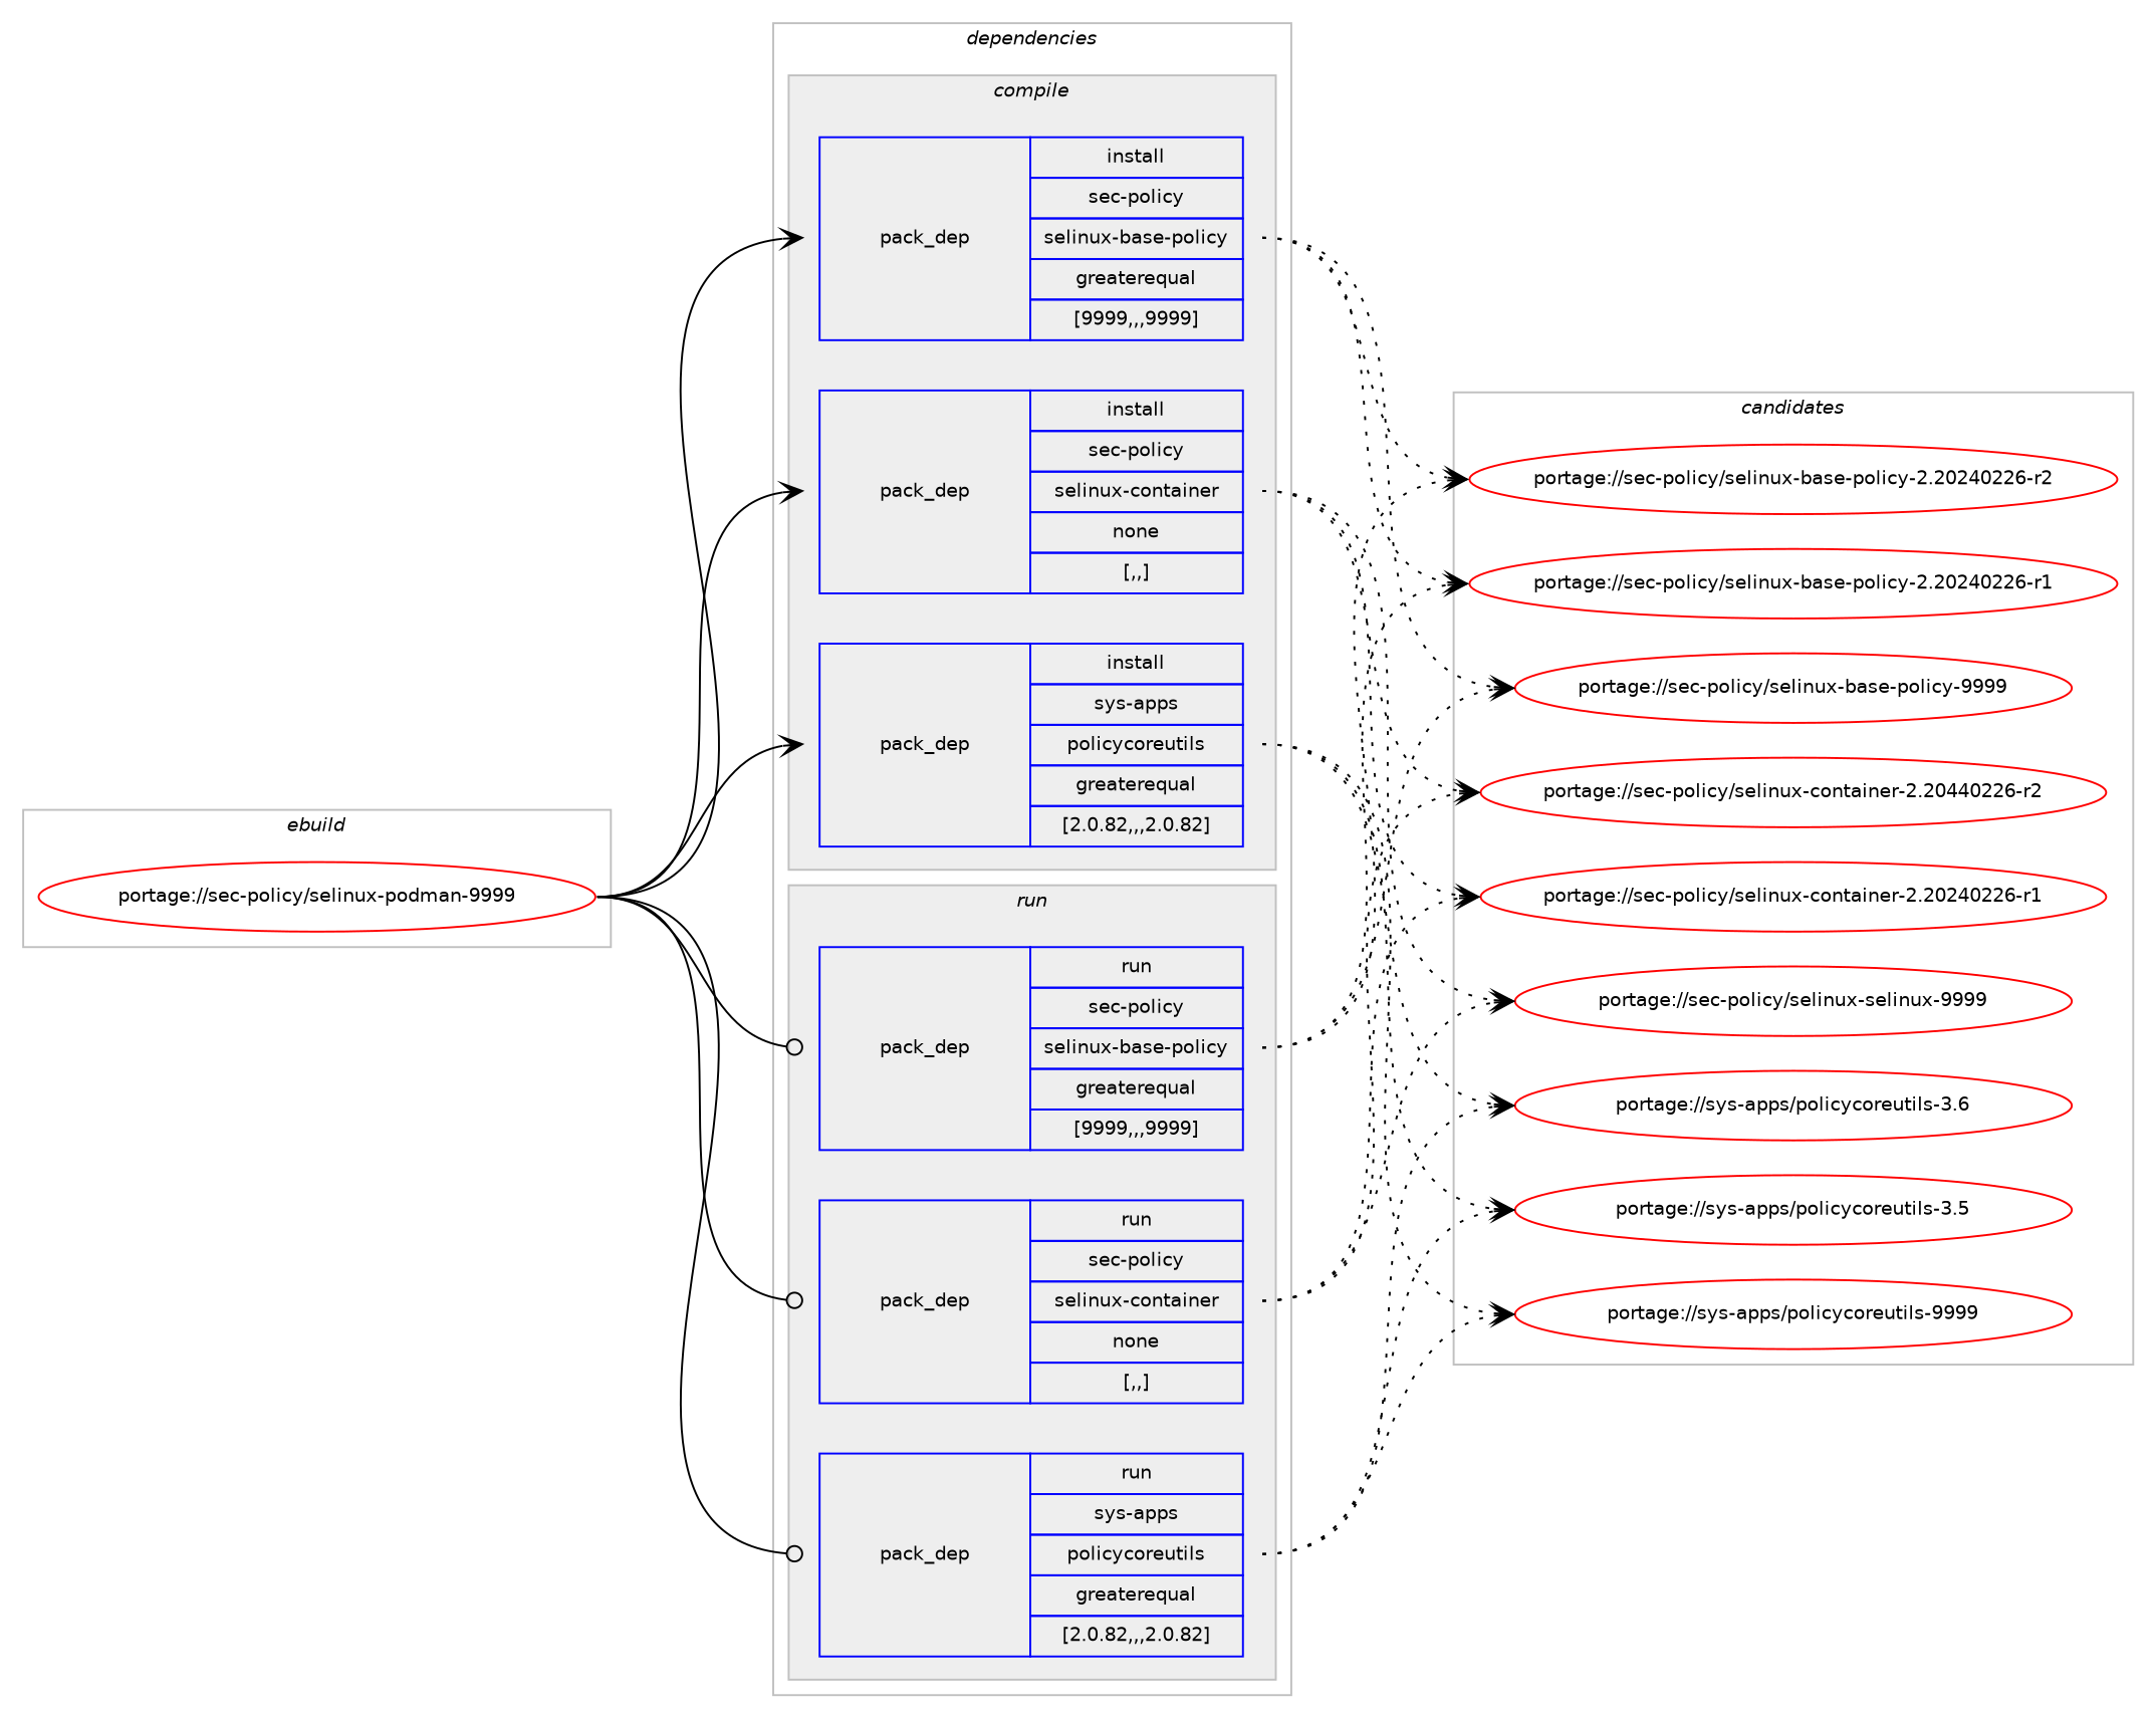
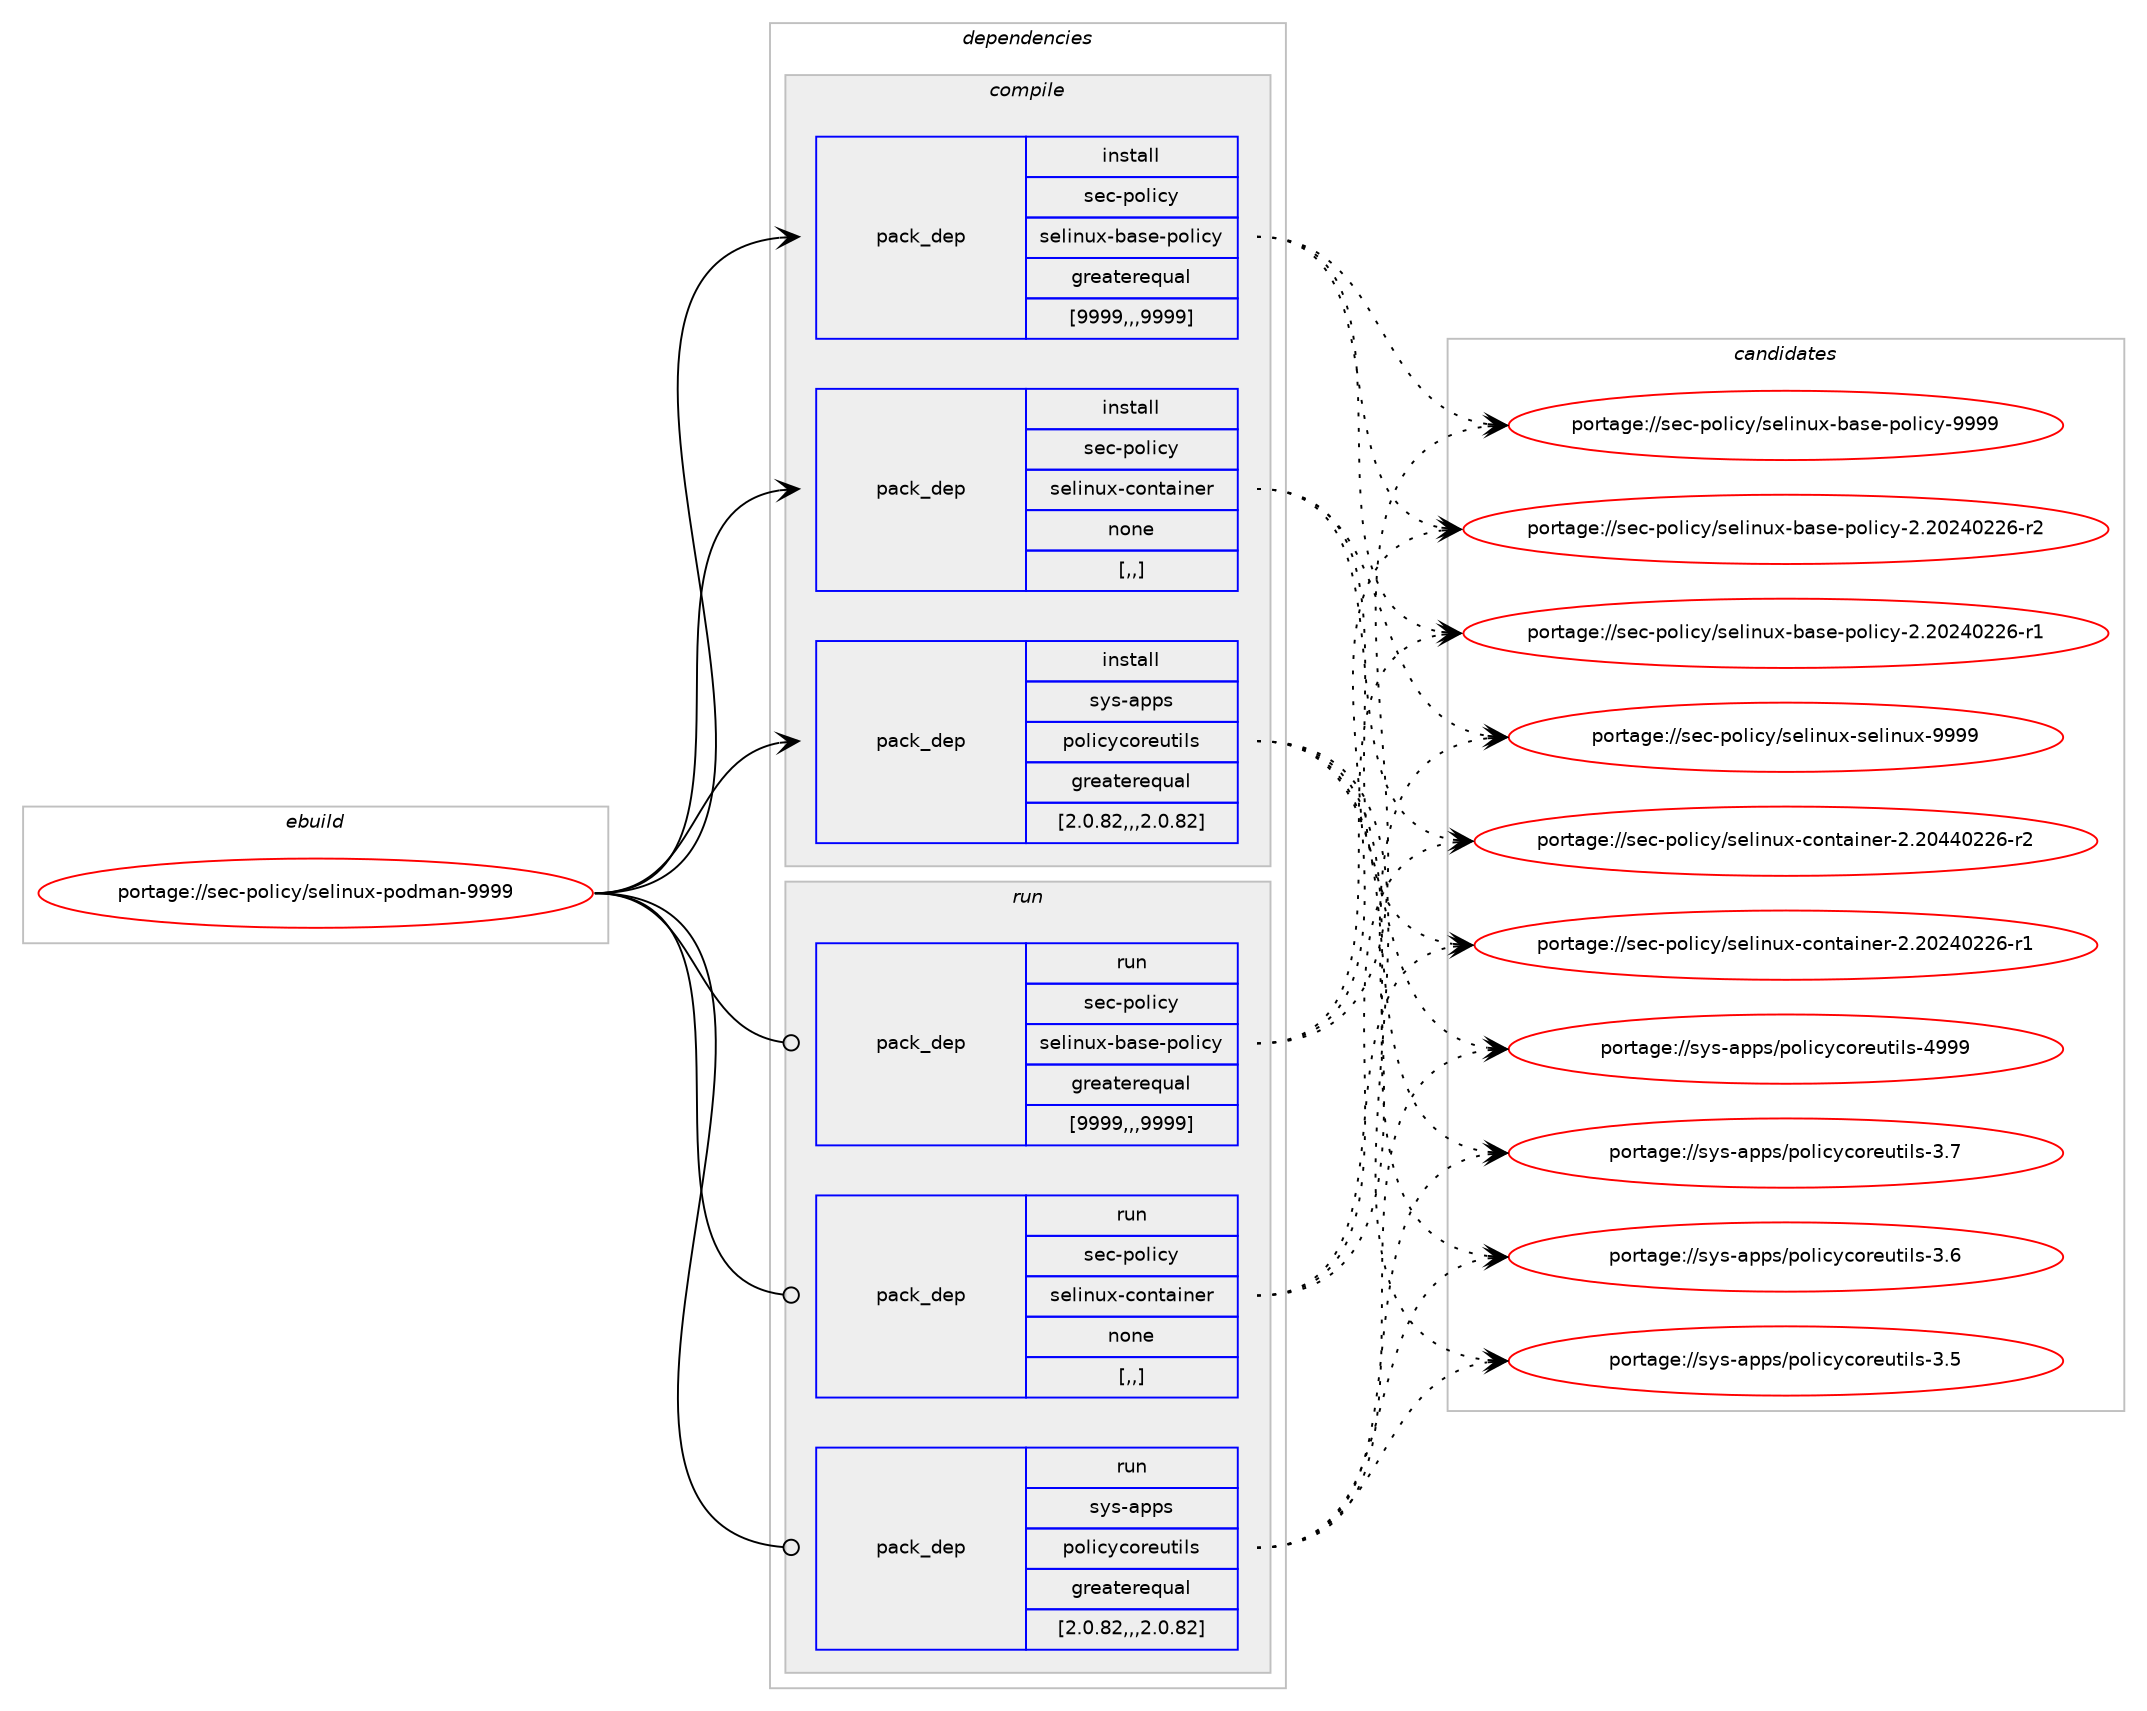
  digraph {
    compound=true
    concentrate=true
    fontname=Helvetica
    fontsize=10
    newrank=true
    rankdir=LR
    ranksep=1.5
    node [color=red fontname=Helvetica fontsize=10]
    edge [arrowhead=vee headport=w style=dotted tailport=e weight=100]
    n1 [label="portage://sec-policy/selinux-podman-9999" width=4]
    n2 [color=blue label=<<TABLE BORDER="0" CELLBORDER="1" CELLSPACING="0" CELLPADDING="4" WIDTH="220"><TR><TD ROWSPAN="6" CELLPADDING="30">pack_dep</TD></TR><TR><TD WIDTH="110">install</TD></TR><TR><TD>sec-policy</TD></TR><TR><TD>selinux-base-policy</TD></TR><TR><TD>greaterequal</TD></TR><TR><TD>[9999,,,9999]</TD></TR></TABLE>> shape=none]
    n3 [color=blue label=<<TABLE BORDER="0" CELLBORDER="1" CELLSPACING="0" CELLPADDING="4" WIDTH="220"><TR><TD ROWSPAN="6" CELLPADDING="30">pack_dep</TD></TR><TR><TD WIDTH="110">install</TD></TR><TR><TD>sec-policy</TD></TR><TR><TD>selinux-container</TD></TR><TR><TD>none</TD></TR><TR><TD>[,,]</TD></TR></TABLE>> shape=none]
    n4 [color=blue label=<<TABLE BORDER="0" CELLBORDER="1" CELLSPACING="0" CELLPADDING="4" WIDTH="220"><TR><TD ROWSPAN="6" CELLPADDING="30">pack_dep</TD></TR><TR><TD WIDTH="110">install</TD></TR><TR><TD>sys-apps</TD></TR><TR><TD>policycoreutils</TD></TR><TR><TD>greaterequal</TD></TR><TR><TD>[2.0.82,,,2.0.82]</TD></TR></TABLE>> shape=none]
    n5 [color=blue label=<<TABLE BORDER="0" CELLBORDER="1" CELLSPACING="0" CELLPADDING="4" WIDTH="220"><TR><TD ROWSPAN="6" CELLPADDING="30">pack_dep</TD></TR><TR><TD WIDTH="110">run</TD></TR><TR><TD>sec-policy</TD></TR><TR><TD>selinux-base-policy</TD></TR><TR><TD>greaterequal</TD></TR><TR><TD>[9999,,,9999]</TD></TR></TABLE>> shape=none]
    n6 [color=blue label=<<TABLE BORDER="0" CELLBORDER="1" CELLSPACING="0" CELLPADDING="4" WIDTH="220"><TR><TD ROWSPAN="6" CELLPADDING="30">pack_dep</TD></TR><TR><TD WIDTH="110">run</TD></TR><TR><TD>sec-policy</TD></TR><TR><TD>selinux-container</TD></TR><TR><TD>none</TD></TR><TR><TD>[,,]</TD></TR></TABLE>> shape=none]
    n7 [color=blue label=<<TABLE BORDER="0" CELLBORDER="1" CELLSPACING="0" CELLPADDING="4" WIDTH="220"><TR><TD ROWSPAN="6" CELLPADDING="30">pack_dep</TD></TR><TR><TD WIDTH="110">run</TD></TR><TR><TD>sys-apps</TD></TR><TR><TD>policycoreutils</TD></TR><TR><TD>greaterequal</TD></TR><TR><TD>[2.0.82,,,2.0.82]</TD></TR></TABLE>> shape=none]
    n8 [label="portage://sec-policy/selinux-base-policy-9999" width=4]
    n9 [label="portage://sec-policy/selinux-base-policy-2.20240226-r2" width=4]
    n10 [label="portage://sec-policy/selinux-base-policy-2.20240226-r1" width=4]
    n11 [label="portage://sec-policy/selinux-selinux-9999" width=4]
    n12 [label="portage://sec-policy/selinux-container-2.20440226-r2" width=4]
    n13 [label="portage://sec-policy/selinux-container-2.20240226-r1" width=4]
-   n14 [label="portage://sys-apps/policycoreutils-9999" width=4]
+   n14 [label="portage://sys-apps/policycoreutils-4999" width=4]
+   n15 [label="portage://sys-apps/policycoreutils-3.7" width=4]
    n16 [label="portage://sys-apps/policycoreutils-3.6" width=4]
    n17 [label="portage://sys-apps/policycoreutils-3.5" width=4]
    subgraph cluster_1 {
      color=gray
      label=<<i>ebuild</i>>
      rank=same
      n1
    }
    subgraph cluster_2 {
      color=gray
      label=<<i>dependencies</i>>
      subgraph cluster_3 {
        color=gray
        fillcolor="#eeeeee"
        label=<<i>compile</i>>
        style=filled
        subgraph sub_4 {
          color=gray
          fillcolor="#eeeeee"
          label=<<i>compile</i>>
          style=filled
          n2
        }
        subgraph sub_5 {
          color=gray
          fillcolor="#eeeeee"
          label=<<i>compile</i>>
          style=filled
          n3
        }
        subgraph sub_6 {
          color=gray
          fillcolor="#eeeeee"
          label=<<i>compile</i>>
          style=filled
          n4
        }
      }
      subgraph cluster_7 {
        color=gray
        fillcolor="#eeeeee"
        label=<<i>compile and run</i>>
        style=filled
      }
      subgraph cluster_8 {
        color=gray
        fillcolor="#eeeeee"
        label=<<i>run</i>>
        style=filled
        subgraph sub_9 {
          color=gray
          fillcolor="#eeeeee"
          label=<<i>run</i>>
          style=filled
          n5
        }
        subgraph sub_10 {
          color=gray
          fillcolor="#eeeeee"
          label=<<i>run</i>>
          style=filled
          n6
        }
        subgraph sub_11 {
          color=gray
          fillcolor="#eeeeee"
          label=<<i>run</i>>
          style=filled
          n7
        }
      }
    }
    subgraph cluster_12 {
      color=gray
      label=<<i>candidates</i>>
      rank=same
      subgraph sub_13 {
        color=black
        label=<<i>candidates</i>>
        nodesep=1
        rank=same
        n8
        n9
        n10
      }
      subgraph sub_14 {
        color=black
        label=<<i>candidates</i>>
        nodesep=1
        rank=same
        n11
        n12
        n13
      }
      subgraph sub_15 {
        color=black
        label=<<i>candidates</i>>
        nodesep=1
        rank=same
        n14
+       n15
        n16
        n17
      }
      subgraph sub_16 {
        color=black
        label=<<i>candidates</i>>
        nodesep=1
        rank=same
        n8
        n9
        n10
      }
      subgraph sub_17 {
        color=black
        label=<<i>candidates</i>>
        nodesep=1
        rank=same
        n11
        n12
        n13
      }
      subgraph sub_18 {
        color=black
        label=<<i>candidates</i>>
        nodesep=1
        rank=same
        n14
+       n15
        n16
        n17
      }
    }
    n1 -> n2 [style=solid weight=20]
    n1 -> n3 [style=solid weight=20]
    n1 -> n4 [style=solid weight=20]
    n1 -> n5 [arrowhead=odot style=solid weight=20]
    n1 -> n6 [arrowhead=odot style=solid weight=20]
    n1 -> n7 [arrowhead=odot style=solid weight=20]
    n2 -> n8
    n2 -> n9
    n2 -> n10
    n3 -> n11
    n3 -> n12
    n3 -> n13
    n4 -> n14
+   n4 -> n15
    n4 -> n16
    n4 -> n17
    n5 -> n8
    n5 -> n9
    n5 -> n10
    n6 -> n11
    n6 -> n12
    n6 -> n13
    n7 -> n14
+   n7 -> n15
    n7 -> n16
    n7 -> n17
  }
